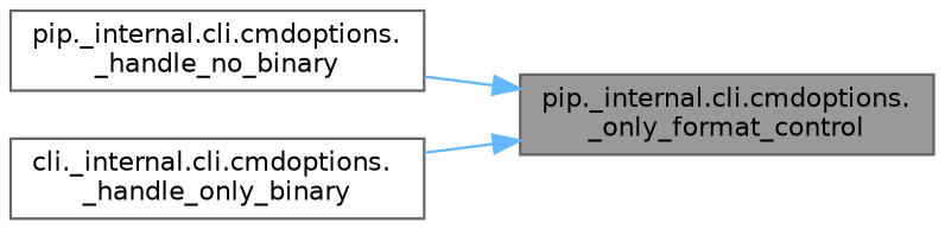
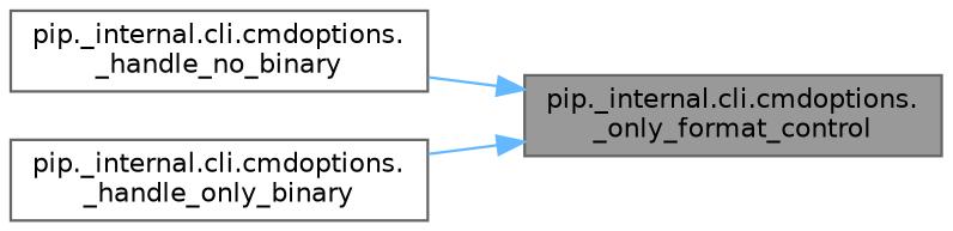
  digraph {
    rankdir=RL
    node [color=grey40 fillcolor=white fontname=Helvetica fontsize=10 shape=box style=filled]
    edge [color=steelblue1 dir=back fontname=Helvetica fontsize=10 labelfontname=Helvetica labelfontsize=10 style=solid]
    n1 [color=gray40 fillcolor=grey60 fontcolor=black height=0.2 label="pip._internal.cli.cmdoptions.\l_only_format_control" width=0.4]
    n2 [height=0.2 label="pip._internal.cli.cmdoptions.\l_handle_no_binary" width=0.4]
-   n3 [height=0.2 label="cli._internal.cli.cmdoptions.\l_handle_only_binary" width=0.4]
+   n3 [height=0.2 label="pip._internal.cli.cmdoptions.\l_handle_only_binary" width=0.4]
    n1 -> n2
    n1 -> n3
  }
